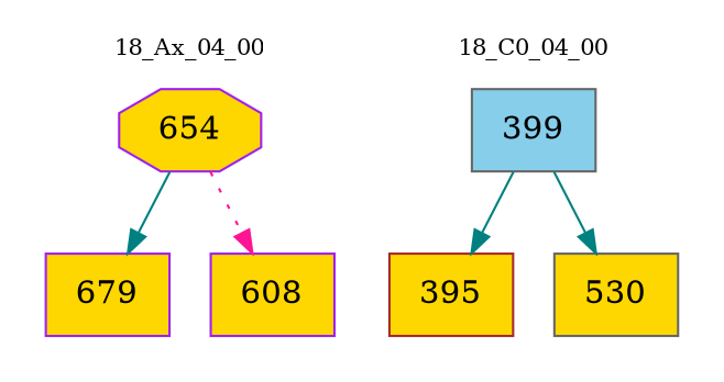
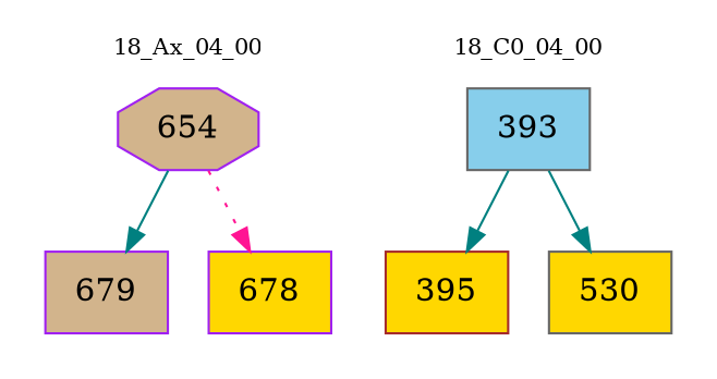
  digraph {
    node [color=purple fillcolor=gold shape=box style=filled]
    edge [color=teal style=solid]
-   n1 [label=654 shape=octagon]
-   n2 [label=679]
-   n3 [label=608]
-   n4 [color=gray40 fillcolor=skyblue label=399]
+   n1 [fillcolor=tan label=654 shape=octagon]
+   n2 [fillcolor=tan label=679]
+   n3 [label=678]
+   n4 [color=gray40 fillcolor=skyblue label=393]
    n5 [color=brown label=395]
    n6 [color=gray40 label=530]
    subgraph cluster_1 {
      color=white
      fontsize=10
      label="18_Ax_04_00"
      n1
      n2
      n3
    }
    subgraph cluster_2 {
      color=white
      fontsize=10
      label="18_C0_04_00"
      n4
      n5
      n6
    }
    n1 -> n2
    n1 -> n3 [color=deeppink style=dotted]
    n4 -> n5
    n4 -> n6
  }
